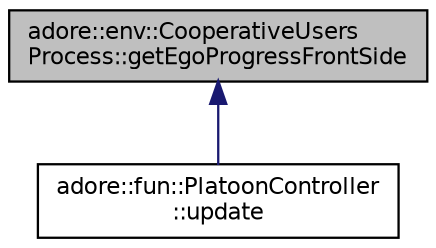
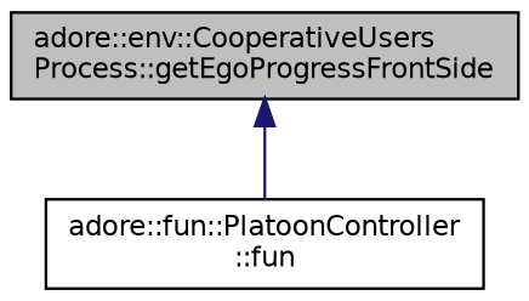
  digraph {
    rankdir=TB
    node [color=black fontname=Helvetica fontsize=10 shape=record style=filled]
    n1 [fillcolor=grey75 fontcolor=black height=0.2 label="adore::env::CooperativeUsers\lProcess::getEgoProgressFrontSide" width=0.4]
-   n2 [fillcolor=white height=0.2 label="adore::fun::PlatoonController\l::update" width=0.4]
+   n2 [fillcolor=white height=0.2 label="adore::fun::PlatoonController\l::fun" width=0.4]
    n1 -> n2 [color=midnightblue dir=back fontname=Helvetica fontsize=10 labelfontname=Helvetica labelfontsize=10 style=solid]
  }
